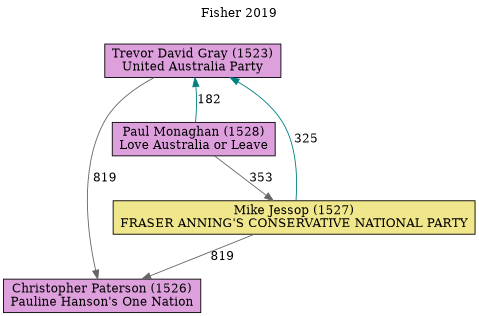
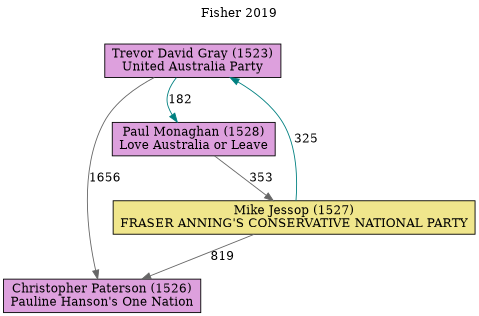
  digraph {
    label="Fisher 2019"
    labelloc=t
    mclimit=10
    node [fillcolor=plum shape=box style=filled]
    edge [color=gray40]
    n1 [label="Christopher Paterson (1526)\nPauline Hanson's One Nation"]
    n2 [label="Trevor David Gray (1523)\nUnited Australia Party"]
    n3 [fillcolor=khaki label="Mike Jessop (1527)\nFRASER ANNING'S CONSERVATIVE NATIONAL PARTY"]
    n4 [label="Paul Monaghan (1528)\nLove Australia or Leave"]
-   n2 -> n1 [label=819]
+   n2 -> n1 [label=1656]
    n3 -> n1 [label=819]
    n3 -> n2 [color=teal label=325]
-   n4 -> n2 [color=teal label=182]
+   n2 -> n4 [color=teal label=182]
    n4 -> n3 [label=353]
  }
